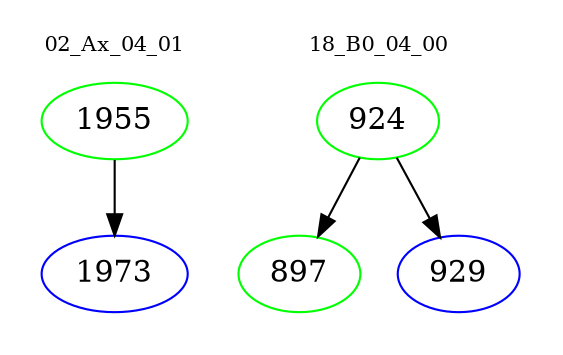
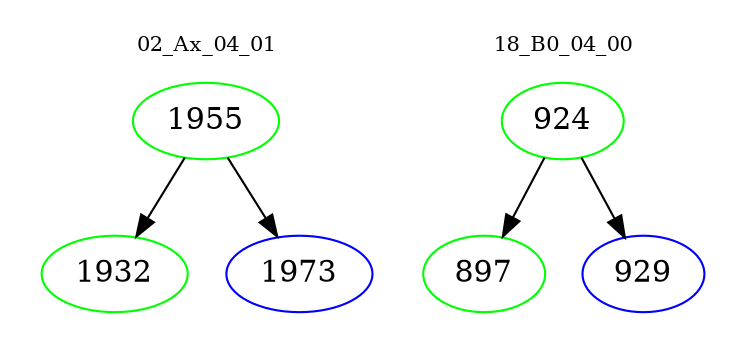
  digraph {
    node [color=green]
    edge [color=black]
    n1 [label=1955]
+   n2 [label=1932]
    n3 [color=blue label=1973]
    n4 [label=924]
    n5 [label=897]
    n6 [color=blue label=929]
    subgraph cluster_1 {
      color=white
      fontsize=10
      label="02_Ax_04_01"
      n1
+     n2
      n3
    }
    subgraph cluster_2 {
      color=white
      fontsize=10
      label="18_B0_04_00"
      n4
      n5
      n6
    }
+   n1 -> n2
    n1 -> n3
    n4 -> n5
    n4 -> n6
  }
